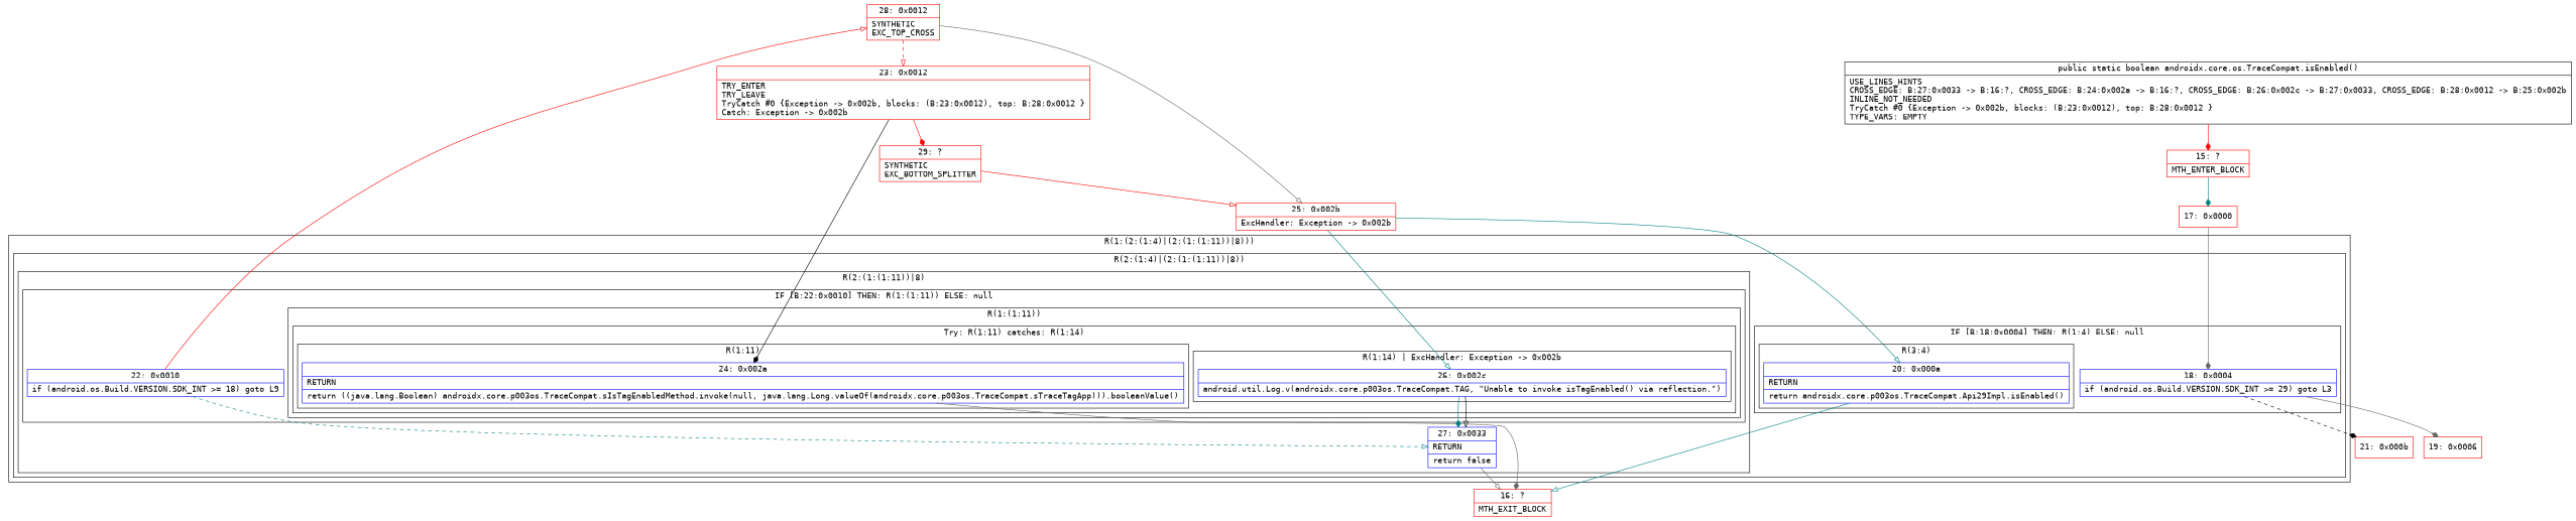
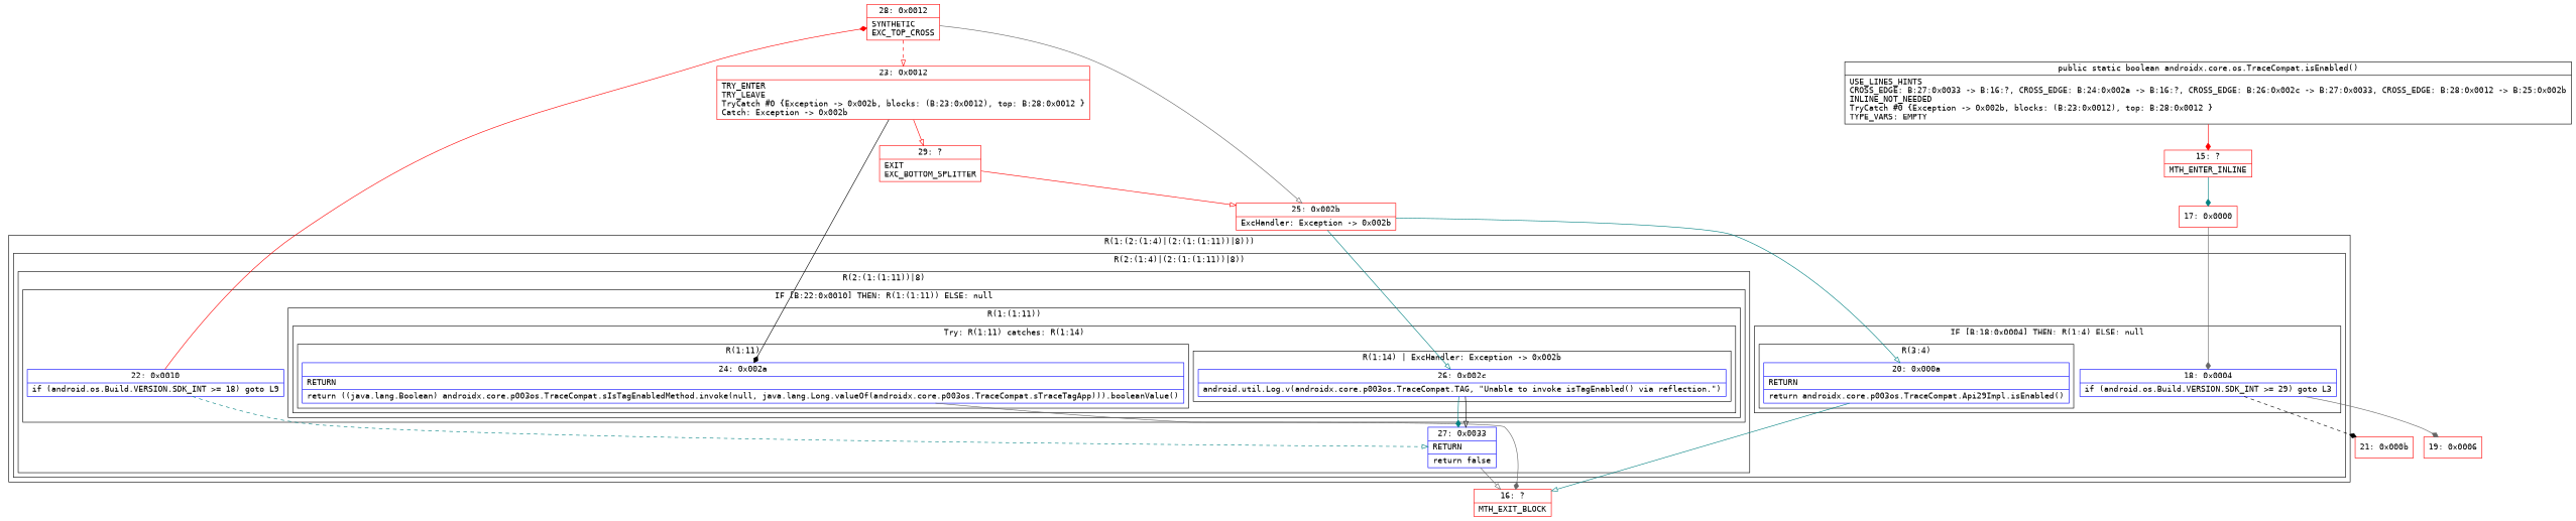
  digraph {
    fontname="DejaVu Sans Mono"
    node [color=red fontname="DejaVu Sans Mono" shape=record]
    edge [arrowhead=diamond color=teal fontname="DejaVu Sans Mono"]
    n1 [color=blue label="{20\:\ 0x000a|RETURN\l|return androidx.core.p003os.TraceCompat.Api29Impl.isEnabled()\l}"]
    n2 [color=blue label="{18\:\ 0x0004|if (android.os.Build.VERSION.SDK_INT \>= 29) goto L3\l}"]
    n3 [color=blue label="{24\:\ 0x002a|RETURN\l|return ((java.lang.Boolean) androidx.core.p003os.TraceCompat.sIsTagEnabledMethod.invoke(null, java.lang.Long.valueOf(androidx.core.p003os.TraceCompat.sTraceTagApp))).booleanValue()\l}"]
    n4 [color=blue label="{26\:\ 0x002c|android.util.Log.v(androidx.core.p003os.TraceCompat.TAG, \"Unable to invoke isTagEnabled() via reflection.\")\l}"]
    n5 [color=blue label="{22\:\ 0x0010|if (android.os.Build.VERSION.SDK_INT \>= 18) goto L9\l}"]
    n6 [color=blue label="{27\:\ 0x0033|RETURN\l|return false\l}"]
    n7 [label="{16\:\ ?|MTH_EXIT_BLOCK\l}"]
    n8 [label="{19\:\ 0x0006}"]
    n9 [label="{21\:\ 0x000b}"]
    n10 [label="{28\:\ 0x0012|SYNTHETIC\lEXC_TOP_CROSS\l}"]
    n11 [label="{23\:\ 0x0012|TRY_ENTER\lTRY_LEAVE\lTryCatch #0 \{Exception \-\> 0x002b, blocks: (B:23:0x0012), top: B:28:0x0012 \}\lCatch: Exception \-\> 0x002b\l}"]
    n12 [label="{25\:\ 0x002b|ExcHandler: Exception \-\> 0x002b\l}"]
-   n13 [label="{15\:\ ?|MTH_ENTER_BLOCK\l}"]
+   n13 [label="{15\:\ ?|MTH_ENTER_INLINE\l}"]
    n14 [label="{17\:\ 0x0000}"]
-   n15 [label="{29\:\ ?|SYNTHETIC\lEXC_BOTTOM_SPLITTER\l}"]
+   n15 [label="{29\:\ ?|EXIT\lEXC_BOTTOM_SPLITTER\l}"]
    n16 [label="{public static boolean androidx.core.os.TraceCompat.isEnabled()  | USE_LINES_HINTS\lCROSS_EDGE: B:27:0x0033 \-\> B:16:?, CROSS_EDGE: B:24:0x002a \-\> B:16:?, CROSS_EDGE: B:26:0x002c \-\> B:27:0x0033, CROSS_EDGE: B:28:0x0012 \-\> B:25:0x002b\lINLINE_NOT_NEEDED\lTryCatch #0 \{Exception \-\> 0x002b, blocks: (B:23:0x0012), top: B:28:0x0012 \}\lTYPE_VARS: EMPTY\l}" color=""]
    subgraph cluster_1 {
      label="R(1:(2:(1:4)|(2:(1:(1:11))|8)))"
      subgraph cluster_2 {
        label="R(2:(1:4)|(2:(1:(1:11))|8))"
        subgraph cluster_3 {
          label="IF [B:18:0x0004] THEN: R(1:4) ELSE: null"
          n2
          subgraph cluster_4 {
            label="R(3:4)"
            n1
          }
        }
        subgraph cluster_5 {
          label="R(2:(1:(1:11))|8)"
          n6
          subgraph cluster_6 {
            label="IF [B:22:0x0010] THEN: R(1:(1:11)) ELSE: null"
            n5
            subgraph cluster_7 {
              label="R(1:(1:11))"
              subgraph cluster_8 {
                label="Try: R(1:11) catches: R(1:14)"
                subgraph cluster_9 {
                  label="R(1:11)"
                  n3
                }
                subgraph cluster_10 {
                  label="R(1:14) | ExcHandler: Exception \-\> 0x002b\l"
                  n4
                }
              }
            }
          }
        }
      }
    }
    subgraph cluster_11 {
      label="R(1:14) | ExcHandler: Exception \-\> 0x002b\l"
    }
    n1 -> n7 [arrowhead=onormal]
    n2 -> n8 [color=gray40]
    n2 -> n9 [color=black style=dashed]
    n3 -> n7 [color=gray40]
    n4 -> n6
    n4 -> n6 [arrowhead=onormal color=black]
    n5 -> n6 [arrowhead=onormal style=dashed]
-   n5 -> n10 [arrowhead=onormal color=red]
+   n5 -> n10 [color=red]
    n6 -> n7 [arrowhead=onormal color=gray40]
    n10 -> n11 [arrowhead=onormal color=red style=dashed]
    n10 -> n12 [arrowhead=onormal color=gray40]
    n11 -> n3 [color=black]
-   n11 -> n15 [color=red]
+   n11 -> n15 [arrowhead=onormal color=red]
    n12 -> n1 [arrowhead=onormal]
    n12 -> n4 [arrowhead=onormal]
    n13 -> n14
    n14 -> n2 [color=gray40]
    n15 -> n12 [arrowhead=onormal color=red]
    n16 -> n13 [color=red]
  }
